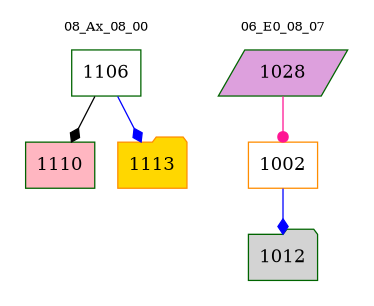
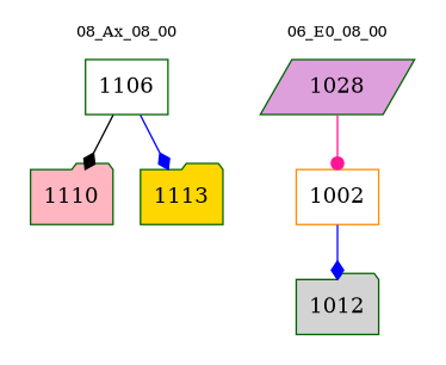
  digraph {
    node [color=darkgreen fillcolor=white shape=folder style=filled]
    edge [arrowhead=diamond color=blue]
    n1 [label=1106 shape=box]
-   n2 [fillcolor=lightpink label=1110 shape=box]
-   n3 [color=darkorange fillcolor=gold label=1113]
+   n2 [fillcolor=lightpink label=1110]
+   n3 [fillcolor=gold label=1113]
    n4 [color=darkorange label=1002 shape=box]
    n5 [fillcolor=plum label=1028 shape=parallelogram]
    n6 [fillcolor=lightgrey label=1012]
    subgraph cluster_1 {
      color=white
      fontsize=10
      label="08_Ax_08_00"
      n1
      n2
      n3
    }
    subgraph cluster_2 {
      color=white
      fontsize=10
-     label="06_E0_08_07"
+     label="06_E0_08_00"
      n4
      n5
      n6
    }
    n1 -> n2 [color=black]
    n1 -> n3
    n4 -> n6
    n5 -> n4 [arrowhead=dot color=deeppink]
  }
